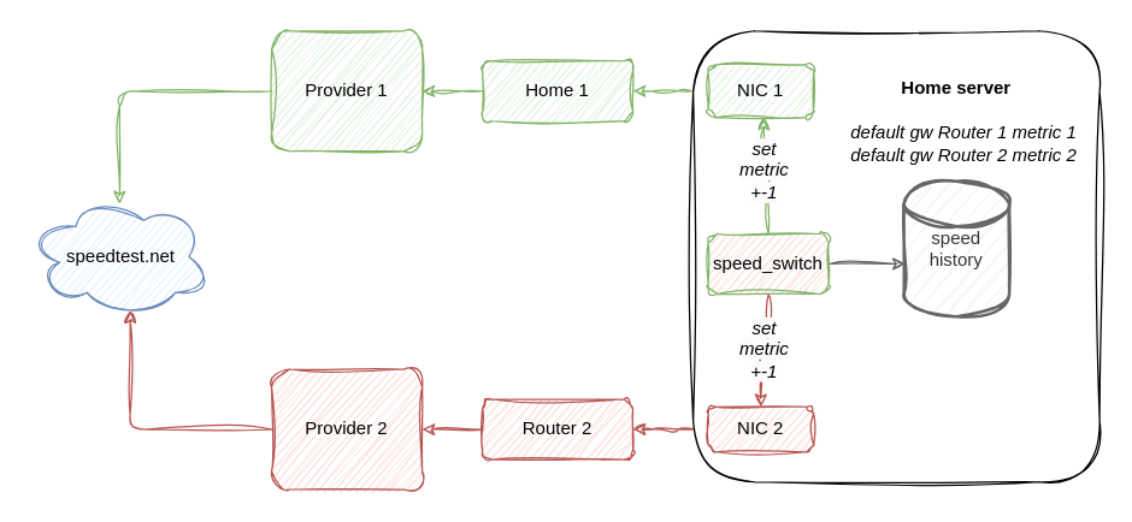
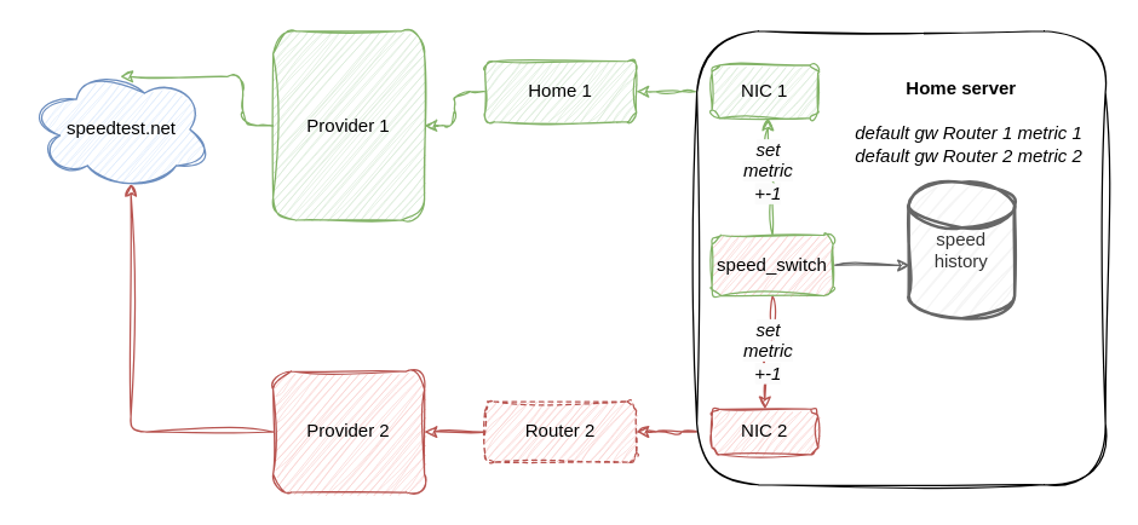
  <mxCell id="0" />
  <mxCell id="1" parent="0" />
  <mxCell id="2" value="" style="edgeStyle=orthogonalEdgeStyle;rounded=1;orthogonalLoop=1;jettySize=auto;html=1;entryX=0.006;entryY=0.883;entryDx=0;entryDy=0;entryPerimeter=0;endArrow=none;endFill=0;startArrow=classic;startFill=1;labelBackgroundColor=none;fontColor=default;sketch=1;curveFitting=1;jiggle=2;fillColor=#f8cecc;strokeColor=#b85450;" edge="1" parent="1" source="3" target="12"><mxGeometry relative="1" as="geometry" /></mxCell>
- <mxCell id="3" value="Router 2" style="whiteSpace=wrap;html=1;align=center;labelBackgroundColor=none;sketch=1;curveFitting=1;jiggle=2;rounded=1;fillColor=#f8cecc;strokeColor=#b85450;" vertex="1" parent="1"><mxGeometry x="320" y="265" width="100" height="40" as="geometry" /></mxCell>
+ <mxCell id="3" value="Router 2" style="whiteSpace=wrap;html=1;align=center;labelBackgroundColor=none;sketch=1;curveFitting=1;jiggle=2;rounded=1;fillColor=#f8cecc;strokeColor=#b85450;dashed=1;" vertex="1" parent="1"><mxGeometry x="320" y="265" width="100" height="40" as="geometry" /></mxCell>
  <mxCell id="4" value="" style="edgeStyle=orthogonalEdgeStyle;rounded=1;orthogonalLoop=1;jettySize=auto;html=1;endArrow=none;endFill=0;startArrow=classic;startFill=1;labelBackgroundColor=none;fontColor=default;sketch=1;curveFitting=1;jiggle=2;fillColor=#d5e8d4;strokeColor=#82b366;" edge="1" parent="1" source="5"><mxGeometry relative="1" as="geometry"><mxPoint x="459" y="60" as="targetPoint" /></mxGeometry></mxCell>
  <mxCell id="5" value="Home 1" style="whiteSpace=wrap;html=1;align=center;labelBackgroundColor=none;sketch=1;curveFitting=1;jiggle=2;rounded=1;fillColor=#d5e8d4;strokeColor=#82b366;" vertex="1" parent="1"><mxGeometry x="320" y="40" width="100" height="40" as="geometry" /></mxCell>
  <mxCell id="6" value="" style="edgeStyle=orthogonalEdgeStyle;rounded=1;orthogonalLoop=1;jettySize=auto;html=1;startArrow=classic;startFill=1;endArrow=none;endFill=0;labelBackgroundColor=none;fontColor=default;sketch=1;curveFitting=1;jiggle=2;fillColor=#d5e8d4;strokeColor=#82b366;" edge="1" parent="1" source="8" target="5"><mxGeometry relative="1" as="geometry" /></mxCell>
  <mxCell id="7" value="" style="edgeStyle=orthogonalEdgeStyle;rounded=1;orthogonalLoop=1;jettySize=auto;html=1;entryX=0.492;entryY=0.063;entryDx=0;entryDy=0;entryPerimeter=0;labelBackgroundColor=none;fontColor=default;sketch=1;curveFitting=1;jiggle=2;fillColor=#d5e8d4;strokeColor=#82b366;" edge="1" parent="1" source="8" target="23"><mxGeometry relative="1" as="geometry"><mxPoint y="160" as="targetPoint" x="150" /></mxGeometry></mxCell>
- <mxCell id="8" value="Provider 1" style="whiteSpace=wrap;html=1;align=center;labelBackgroundColor=none;sketch=1;curveFitting=1;jiggle=2;rounded=1;fillColor=#d5e8d4;strokeColor=#82b366;" vertex="1" parent="1"><mxGeometry x="180" y="20" width="100" height="80" as="geometry" /></mxCell>
+ <mxCell id="8" value="Provider 1" style="whiteSpace=wrap;html=1;align=center;labelBackgroundColor=none;sketch=1;curveFitting=1;jiggle=2;rounded=1;fillColor=#d5e8d4;strokeColor=#82b366;" vertex="1" parent="1"><mxGeometry x="180" y="20" width="100" height="125" as="geometry" /></mxCell>
  <mxCell id="9" value="" style="edgeStyle=orthogonalEdgeStyle;rounded=1;orthogonalLoop=1;jettySize=auto;html=1;startArrow=classic;startFill=1;endArrow=none;endFill=0;labelBackgroundColor=none;fontColor=default;sketch=1;curveFitting=1;jiggle=2;fillColor=#f8cecc;strokeColor=#b85450;" edge="1" parent="1" source="11" target="3"><mxGeometry relative="1" as="geometry" /></mxCell>
  <mxCell id="10" value="" style="edgeStyle=orthogonalEdgeStyle;rounded=1;orthogonalLoop=1;jettySize=auto;html=1;entryX=0.55;entryY=0.95;entryDx=0;entryDy=0;entryPerimeter=0;exitX=0;exitY=0.5;exitDx=0;exitDy=0;labelBackgroundColor=none;fontColor=default;sketch=1;curveFitting=1;jiggle=2;fillColor=#f8cecc;strokeColor=#b85450;" edge="1" parent="1" source="11" target="23"><mxGeometry relative="1" as="geometry"><mxPoint y="190" as="targetPoint" x="150" /></mxGeometry></mxCell>
  <mxCell id="11" value="Provider 2" style="whiteSpace=wrap;html=1;align=center;labelBackgroundColor=none;sketch=1;curveFitting=1;jiggle=2;rounded=1;fillColor=#f8cecc;strokeColor=#b85450;" vertex="1" parent="1"><mxGeometry x="180" y="245" width="100" height="80" as="geometry" /></mxCell>
  <mxCell id="12" value="" style="whiteSpace=wrap;html=1;align=center;labelBackgroundColor=none;sketch=1;curveFitting=1;jiggle=2;rounded=1;" vertex="1" parent="1"><mxGeometry x="460" y="20" width="270" height="300" as="geometry" /></mxCell>
  <mxCell id="13" value="speed history" style="strokeWidth=2;html=1;shape=mxgraph.flowchart.database;whiteSpace=wrap;labelBackgroundColor=none;sketch=1;curveFitting=1;jiggle=2;rounded=1;fillColor=#f5f5f5;fontColor=#333333;strokeColor=#666666;" vertex="1" parent="1"><mxGeometry x="600" y="120" width="70" height="90" as="geometry" /></mxCell>
  <mxCell id="14" value="" style="edgeStyle=orthogonalEdgeStyle;rounded=1;orthogonalLoop=1;jettySize=auto;html=1;entryX=0.014;entryY=0.611;entryDx=0;entryDy=0;entryPerimeter=0;labelBackgroundColor=none;fontColor=default;sketch=1;curveFitting=1;jiggle=2;fillColor=#f5f5f5;strokeColor=#666666;" edge="1" parent="1" source="19" target="13"><mxGeometry relative="1" as="geometry" /></mxCell>
  <mxCell id="15" value="" style="edgeStyle=orthogonalEdgeStyle;rounded=1;orthogonalLoop=1;jettySize=auto;html=1;entryX=0.529;entryY=1;entryDx=0;entryDy=0;entryPerimeter=0;labelBackgroundColor=none;fontColor=default;sketch=1;curveFitting=1;jiggle=2;fillColor=#d5e8d4;strokeColor=#82b366;" edge="1" parent="1" source="19" target="20"><mxGeometry relative="1" as="geometry" /></mxCell>
  <mxCell id="16" value="&lt;i style=&quot;font-size: 12px; text-wrap-mode: wrap; background-color: rgb(251, 251, 251);&quot;&gt;set metric +-1&lt;/i&gt;" style="edgeLabel;html=1;align=center;verticalAlign=middle;resizable=0;points=[];labelBackgroundColor=none;sketch=1;curveFitting=1;jiggle=2;rounded=1;" vertex="1" connectable="0" parent="15"><mxGeometry x="0.126" y="1" relative="1" as="geometry"><mxPoint as="offset" /></mxGeometry></mxCell>
  <mxCell id="17" value="" style="edgeStyle=orthogonalEdgeStyle;rounded=1;orthogonalLoop=1;jettySize=auto;html=1;labelBackgroundColor=none;fontColor=default;sketch=1;curveFitting=1;jiggle=2;fillColor=#f8cecc;strokeColor=#b85450;" edge="1" parent="1" source="19" target="22"><mxGeometry relative="1" as="geometry" /></mxCell>
  <mxCell id="18" value="&lt;i style=&quot;font-size: 12px; text-wrap-mode: wrap; background-color: rgb(251, 251, 251);&quot;&gt;set metric +-1&lt;/i&gt;" style="edgeLabel;html=1;align=center;verticalAlign=middle;resizable=0;points=[];labelBackgroundColor=none;sketch=1;curveFitting=1;jiggle=2;rounded=1;" vertex="1" connectable="0" parent="17"><mxGeometry x="-0.095" y="-4" relative="1" as="geometry"><mxPoint as="offset" /></mxGeometry></mxCell>
  <mxCell id="19" value="speed_switch" style="whiteSpace=wrap;html=1;align=center;labelBackgroundColor=none;sketch=1;curveFitting=1;jiggle=2;rounded=1;fillColor=#F8CECC;strokeColor=#82b366;" vertex="1" parent="1"><mxGeometry x="470" y="155" width="80" height="40" as="geometry" /></mxCell>
  <mxCell id="20" value="NIC 1" style="whiteSpace=wrap;html=1;align=center;labelBackgroundColor=none;sketch=1;curveFitting=1;jiggle=2;rounded=1;fillColor=#d5e8d4;strokeColor=#82b366;" vertex="1" parent="1"><mxGeometry x="470" y="42.5" width="70" height="35" as="geometry" /></mxCell>
  <mxCell id="21" value="&lt;div&gt;&lt;i&gt;&lt;br&gt;&lt;/i&gt;&lt;/div&gt;&lt;div&gt;&lt;i&gt;default gw Router 1 metric 1&lt;/i&gt;&lt;i&gt;&lt;/i&gt;&lt;/div&gt;&lt;div&gt;&lt;i&gt;default gw Router 2 metric 2&lt;/i&gt;&lt;/div&gt;&lt;div&gt;&lt;i&gt;&lt;br&gt;&lt;/i&gt;&lt;/div&gt;" style="text;html=1;align=center;verticalAlign=middle;whiteSpace=wrap;rounded=1;labelBackgroundColor=none;sketch=1;curveFitting=1;jiggle=2;" vertex="1" parent="1"><mxGeometry x="550" y="80" width="180" height="30" as="geometry" /></mxCell>
  <mxCell id="22" value="NIC 2" style="whiteSpace=wrap;html=1;align=center;labelBackgroundColor=none;sketch=1;curveFitting=1;jiggle=2;rounded=1;fillColor=#f8cecc;strokeColor=#b85450;" vertex="1" parent="1"><mxGeometry x="470" y="270" width="70" height="30" as="geometry" /></mxCell>
- <mxCell id="23" value="speedtest.net" style="ellipse;shape=cloud;whiteSpace=wrap;html=1;labelBackgroundColor=none;sketch=1;curveFitting=1;jiggle=2;rounded=1;fillColor=#dae8fc;strokeColor=#6c8ebf;" vertex="1" parent="1"><mxGeometry x="20" y="130" width="120" height="80" as="geometry" /></mxCell>
+ <mxCell id="23" value="speedtest.net" style="ellipse;shape=cloud;whiteSpace=wrap;html=1;labelBackgroundColor=none;sketch=1;curveFitting=1;jiggle=2;rounded=1;fillColor=#dae8fc;strokeColor=#6c8ebf;" vertex="1" parent="1"><mxGeometry x="20" y="45" width="120" height="80" as="geometry" /></mxCell>
  <mxCell id="24" value="&lt;b&gt;Home server&lt;/b&gt;" style="text;html=1;align=center;verticalAlign=middle;whiteSpace=wrap;rounded=1;labelBackgroundColor=none;sketch=1;curveFitting=1;jiggle=2;" vertex="1" parent="1"><mxGeometry x="545" y="42.5" width="180" height="30" as="geometry" /></mxCell>
